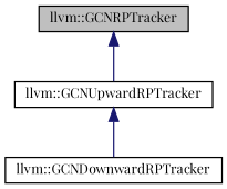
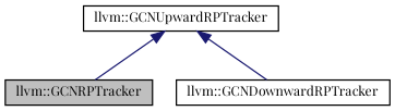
  digraph {
    fontname="Playfair Display"
    node [color=black fontname="Playfair Display" fontsize=10 shape=record]
    edge [color=midnightblue dir=back fontname="Playfair Display" fontsize=10 labelfontname=Helvetica labelfontsize=10 style=solid]
    n1 [fillcolor=grey75 fontcolor=black height=0.2 label="llvm::GCNRPTracker" style=filled width=0.4]
    n2 [height=0.2 label="llvm::GCNUpwardRPTracker" width=0.4]
    n3 [height=0.2 label="llvm::GCNDownwardRPTracker" width=0.4]
-   n1 -> n2
+   n2 -> n1
    n2 -> n3
  }
